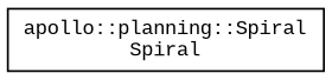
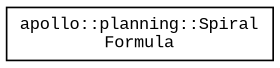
  digraph {
    rankdir=LR
    fontname="Liberation Mono"
-   n1 [color=black fillcolor=white fontname="Liberation Mono" fontsize=10 height=0.2 label="apollo::planning::Spiral\lSpiral" shape=record style=filled width=0.4]
+   n1 [color=black fillcolor=white fontname="Liberation Mono" fontsize=10 height=0.2 label="apollo::planning::Spiral\lFormula" shape=record style=filled width=0.4]
  }
